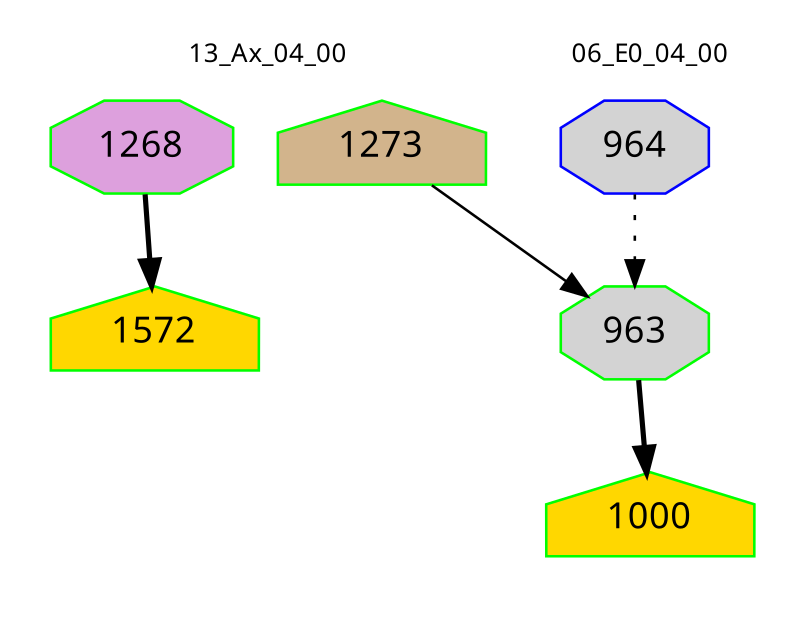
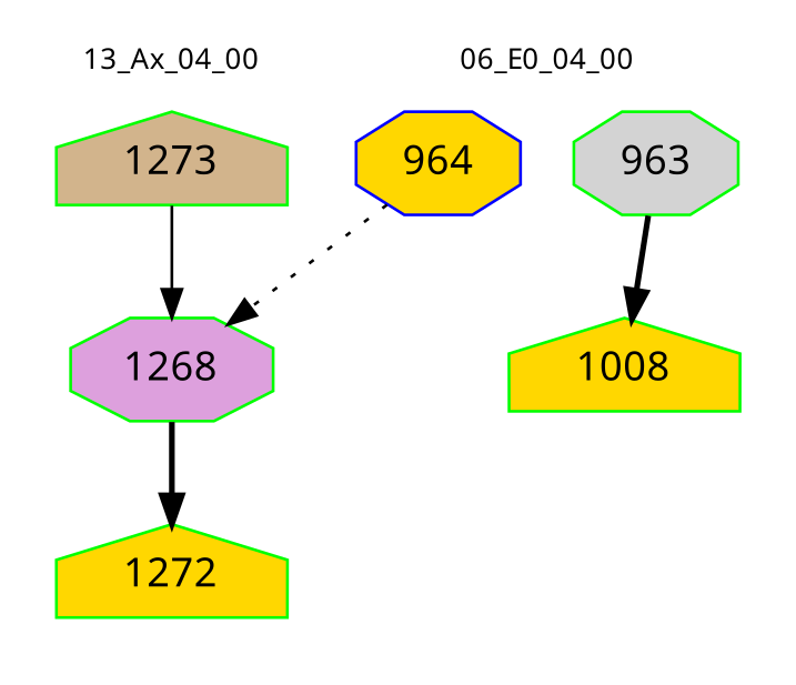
  digraph {
    fontname="Noto Sans"
    node [color=green fillcolor=gold fontname="Noto Sans" shape=house style=filled]
    edge [color=black fontname="Noto Sans" style=bold]
    n1 [fillcolor=tan label=1273]
    n2 [fillcolor=plum label=1268 shape=octagon]
-   n3 [label=1572]
-   n4 [color=blue fillcolor=lightgrey label=964 shape=octagon]
+   n3 [label=1272]
+   n4 [color=blue label=964 shape=octagon]
    n5 [fillcolor=lightgrey label=963 shape=octagon]
-   n6 [label=1000]
+   n6 [label=1008]
    subgraph cluster_1 {
      color=white
      fontsize=10
      label="13_Ax_04_00"
      n1
      n2
      n3
    }
    subgraph cluster_2 {
      color=white
      fontsize=10
      label="06_E0_04_00"
      n4
      n5
      n6
    }
-   n1 -> n5 [style=solid]
+   n1 -> n2 [style=solid]
    n2 -> n3
-   n4 -> n5 [style=dotted]
+   n4 -> n2 [style=dotted]
    n5 -> n6
  }
